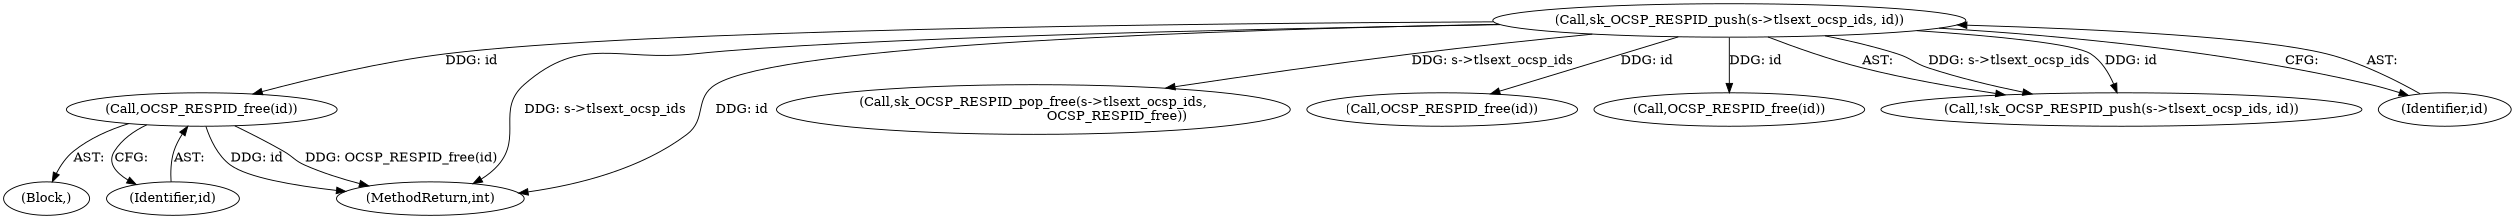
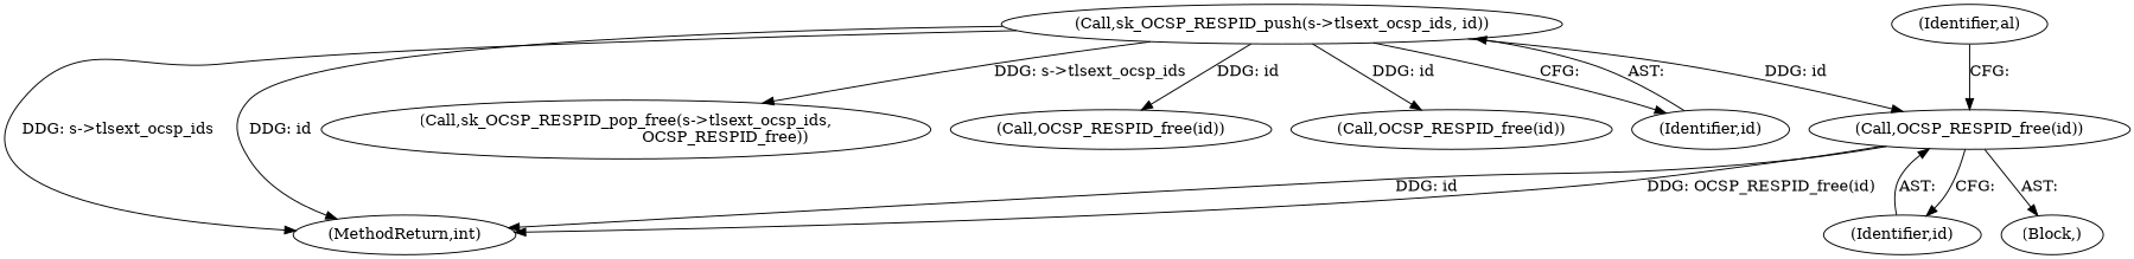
  digraph {
    n1 [label="(Call,OCSP_RESPID_free(id))"]
    n2 [label="(Block,)"]
    n3 [label="(Identifier,id)"]
    n4 [label="(MethodReturn,int)"]
    n5 [label="(Call,sk_OCSP_RESPID_push(s->tlsext_ocsp_ids, id))"]
    n6 [label="(Call,sk_OCSP_RESPID_pop_free(s->tlsext_ocsp_ids,\n                                        OCSP_RESPID_free))"]
    n7 [label="(Call,OCSP_RESPID_free(id))"]
    n8 [label="(Call,OCSP_RESPID_free(id))"]
-   n9 [label="(Call,!sk_OCSP_RESPID_push(s->tlsext_ocsp_ids, id))"]
    n10 [label="(Identifier,id)"]
+   n11 [label="(Identifier,al)"]
    n1 -> n2 [label="AST: "]
    n1 -> n3 [label="CFG: "]
    n1 -> n4 [label="DDG: id"]
    n1 -> n4 [label="DDG: OCSP_RESPID_free(id)"]
    n3 -> n1 [label="AST: "]
    n5 -> n1 [label="DDG: id"]
    n5 -> n4 [label="DDG: s->tlsext_ocsp_ids"]
    n5 -> n4 [label="DDG: id"]
    n5 -> n6 [label="DDG: s->tlsext_ocsp_ids"]
    n5 -> n7 [label="DDG: id"]
    n5 -> n8 [label="DDG: id"]
-   n5 -> n9 [label="AST: "]
-   n5 -> n9 [label="DDG: s->tlsext_ocsp_ids"]
-   n5 -> n9 [label="DDG: id"]
    n5 -> n10 [label="CFG: "]
    n10 -> n5 [label="AST: "]
+   n11 -> n1 [label="CFG: "]
  }
